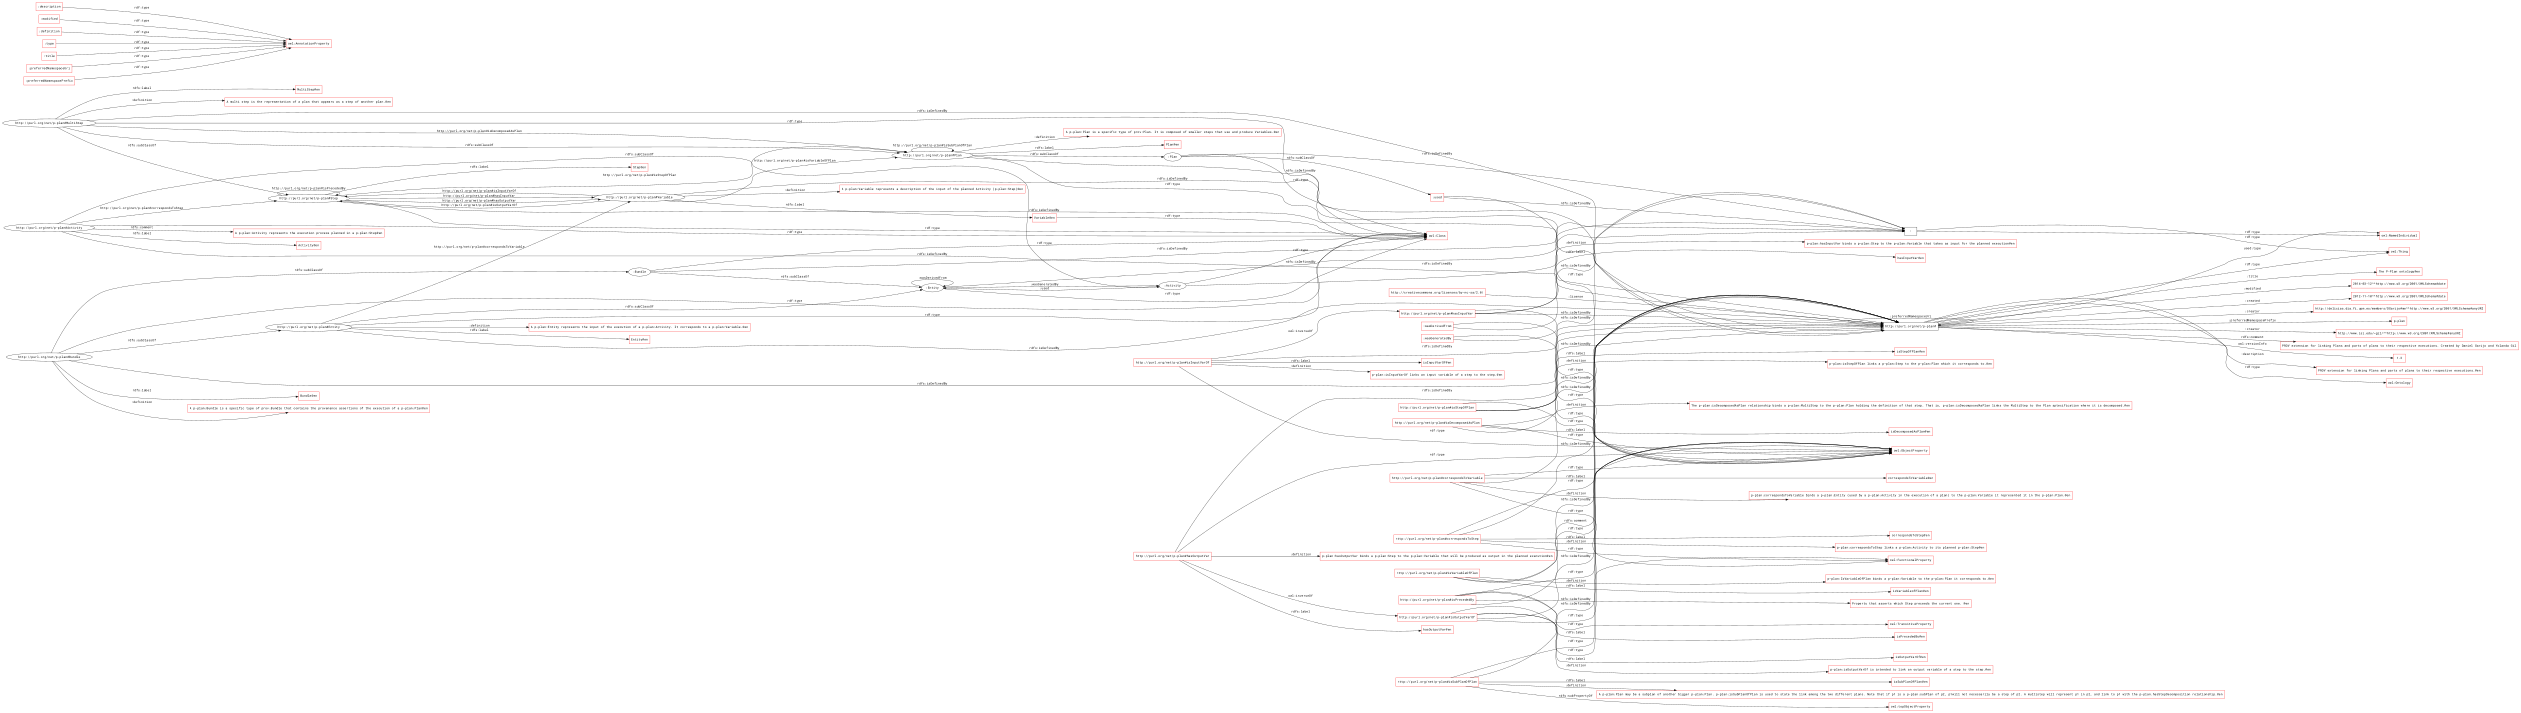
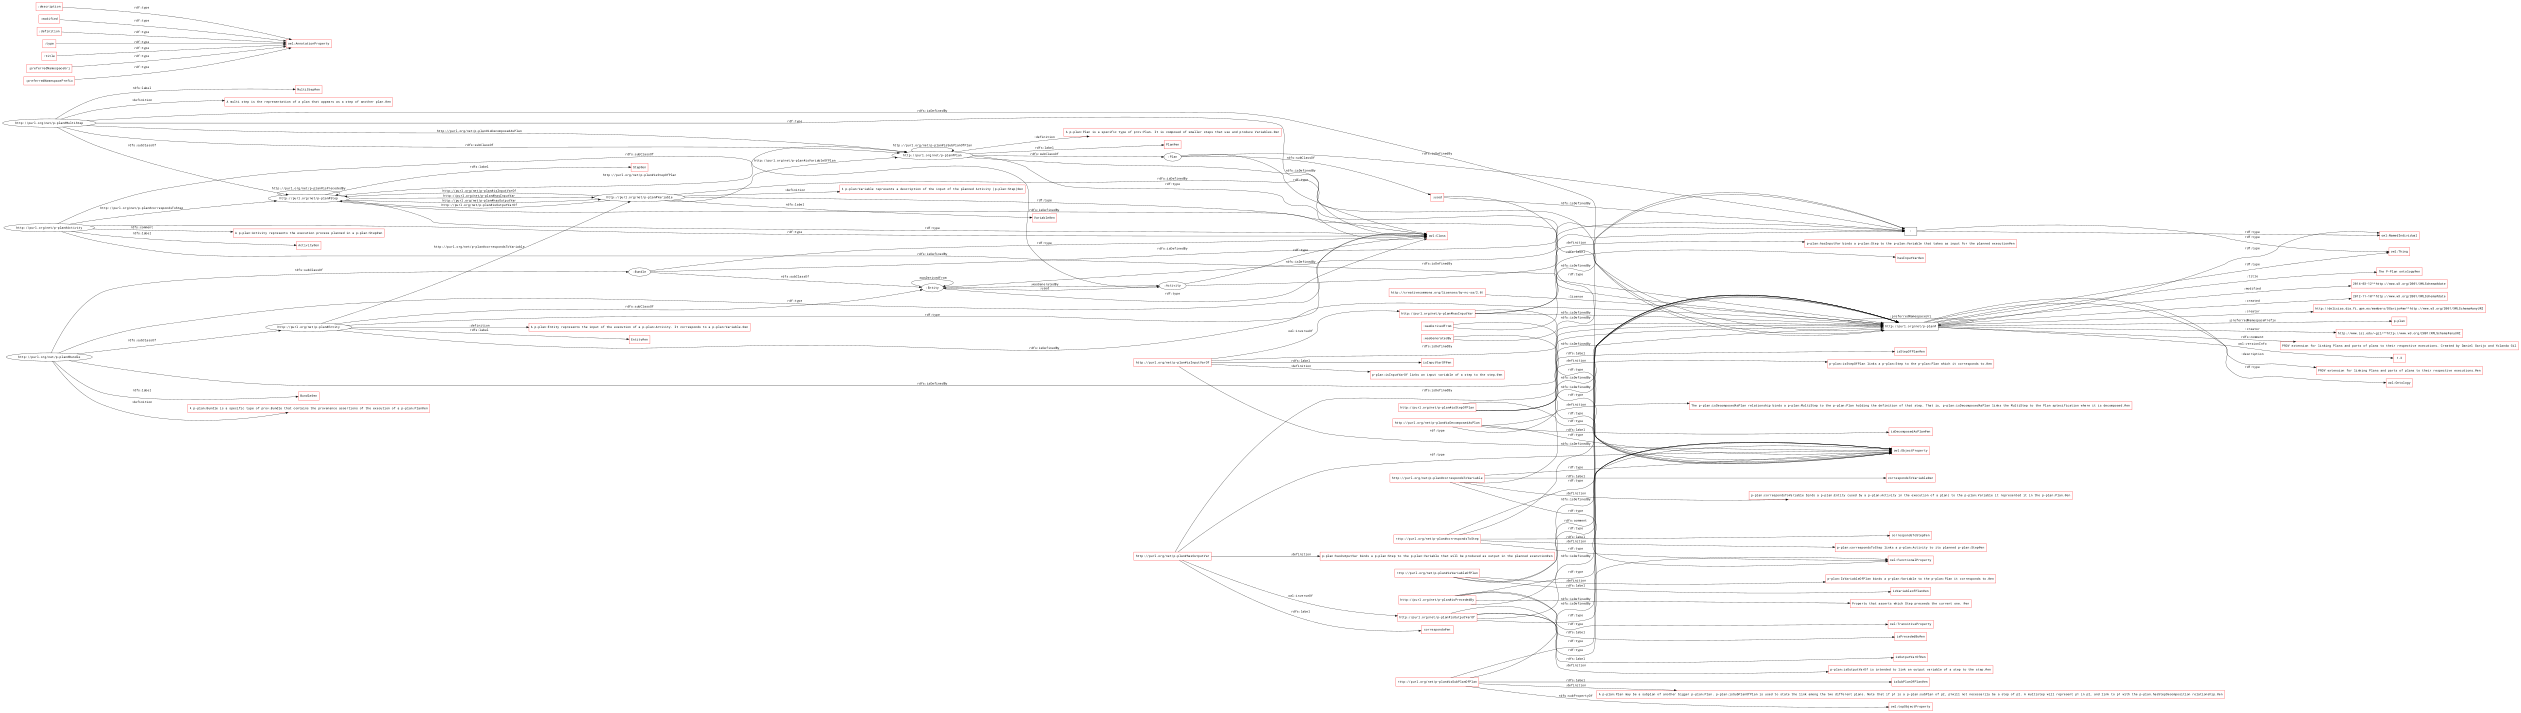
  digraph {
    fontname="Roboto Mono"
    rankdir=LR
    node [color=red fontname="Roboto Mono" shape=rectangle]
    edge [fontname="Roboto Mono"]
    "http://purl.org/net/p-plan#MultiStep" [color=black shape=ellipse]
    "http://purl.org/net/p-plan#Step" [color=black shape=ellipse]
    "http://purl.org/net/p-plan#Plan" [color=black shape=ellipse]
    "http://purl.org/net/p-plan#" [color=black]
    "MultiStep@en"
    "A multi step is the representation of a plan that appears as a step of another plan.@en"
    "owl:Class"
    "http://purl.org/net/p-plan#Variable" [color=black shape=ellipse]
    "Step@en"
    ":Plan" [color=black shape=ellipse]
    "Plan@en"
    "A p-plan:Plan is a specific type of prov:Plan. It is composed of smaller steps that use and produce Variables.@en"
    "The P-Plan ontology@en"
    "2014-03-12^^http://www.w3.org/2001/XMLSchema#date"
    "2012-11-10^^http://www.w3.org/2001/XMLSchema#date"
    "http://delicias.dia.fi.upm.es/members/DGarijo#me^^http://www.w3.org/2001/XMLSchema#anyURI"
    "p-plan"
    "http://www.isi.edu/~gil/^^http://www.w3.org/2001/XMLSchema#anyURI"
    "PROV extension for linking Plans and parts of plans to their respective executions. Created by Daniel Garijo and Yolanda Gil"
    1.3
    "PROV extension for linking Plans and parts of plans to their respective executions.@en"
    "owl:NamedIndividual"
    "owl:Ontology"
    "owl:Thing"
    "http://purl.org/net/p-plan#Activity" [color=black shape=ellipse]
    ":Activity" [color=black shape=ellipse]
    "Activity@en"
    "A p-plan:Activity represents the execution process planned in a p-plan:Step@en"
    ":Entity" [color=black shape=ellipse]
    ":" [color=black]
    "Variable@en"
    "A p-plan:Variable represents a description of the input of the planned Activity (p-plan:Step)@en"
    "http://purl.org/net/p-plan#Entity" [color=black shape=ellipse]
    "Entity@en"
    "A p-plan:Entity represents the input of the execution of a p-plan:Activity. It corresponds to a p-plan:Variable.@en"
    "http://purl.org/net/p-plan#Bundle" [color=black shape=ellipse]
    ":Bundle" [color=black shape=ellipse]
    "Bundle@en"
    "A p-plan:Bundle is a specific type of prov:Bundle that contains the provenance assertions of the execution of a p-plan:Plan@en"
    ":used"
    "http://creativecommons.org/licenses/by-nc-sa/2.0/"
    "http://purl.org/net/p-plan#isStepOfPlan"
    "isStepOfPlan@en"
    "p-plan:isStepOfPlan links a p-plan:Step to the p-plan:Plan which it corresponds to.@en"
    "owl:ObjectProperty"
    ":description"
    "owl:AnnotationProperty"
    "http://purl.org/net/p-plan#hasInputVar"
    "hasInputVar@en"
    "p-plan:hasInputVar binds a p-plan:Step to the p-plan:Variable that takes as input for the planned execution@en"
    "http://purl.org/net/p-plan#isDecomposedAsPlan"
    "isDecomposedAsPlan@en"
    "The p-plan:isDecomposedAsPlan relationship binds a p-plan:MultiStep to the p-plan:Plan holding the definition of that step. That is, p-plan:isDecomposedAsPlan links the MultiStep to the Plan sptecification where it is decomposed.@en"
    ":modified"
    "http://purl.org/net/p-plan#correspondsToVariable"
    "correspondsToVariable@en"
    "p-plan:correspondsToVariable binds a p-plan:Entity (used by a p-plan:Activity in the execution of a plan) to the p-plan:Variable it represented it in the p-plan:Plan.@en"
    "owl:FunctionalProperty"
    ":definition"
    n60 [label=":type"]
    ":wasDerivedFrom"
    "http://purl.org/net/p-plan#isVariableOfPlan"
    "isVariableofPlan@en"
    "p-plan:IsVariableOfPlan binds a p-plan:Variable to the p-plan:Plan it corresponds to.@en"
    "http://purl.org/net/p-plan#isOutputVarOf"
    "isOutputVarOf@en"
    "p-plan:isOutputVarOf is intended to link an output variable of a step to the step.@en"
    ":title"
    "http://purl.org/net/p-plan#isPrecededBy"
    "isPrecededBy@en"
    "Property that asserts which Step preceeds the current one. @en"
    "owl:TransitiveProperty"
    ":wasGeneratedBy"
    "http://purl.org/net/p-plan#isInputVarOf"
    "isInputVarOf@en"
    "p-plan:isInputVarOf links an input variable of a step to the step.@en"
    ":preferredNamespaceUri"
    "http://purl.org/net/p-plan#hasOutputVar"
-   "hasOutputVar@en"
+   "hasOutputVar@en" [label="corresponds@en"]
    "p-plan:hasOutputVar binds a p-plan:Step to the p-plan:Variable that will be produced as output in the planned execution@en"
    "http://purl.org/net/p-plan#correspondsToStep"
    "correspondsToStep@en"
    "p-plan:correspondsToStep links a p-plan:Activity to its planned p-plan:Step@en"
    ":preferredNamespacePrefix"
    "http://purl.org/net/p-plan#isSubPlanOfPlan"
    "isSubPlanOfPlan@en"
    "A p-plan:Plan may be a subplan of another bigger p-plan:Plan. p-plan:isSubPlanOfPlan is used to state the link among the two different plans. Note that if p1 is a p-plan:subPlan of p2, p1will not necessarily be a step of p2. A multistep will represent p1 in p2, and link to p1 with the p-plan.hasStepDecomposition relationship.@en"
    "owl:topObjectProperty"
    "http://purl.org/net/p-plan#MultiStep" -> "http://purl.org/net/p-plan#Step" [label="rdfs:subClassOf"]
    "http://purl.org/net/p-plan#MultiStep" -> "http://purl.org/net/p-plan#Plan" [label="rdfs:subClassOf"]
    "http://purl.org/net/p-plan#MultiStep" -> "http://purl.org/net/p-plan#Plan" [label="http://purl.org/net/p-plan#isDecomposedAsPlan"]
    "http://purl.org/net/p-plan#MultiStep" -> "http://purl.org/net/p-plan#" [label="rdfs:isDefinedBy"]
    "http://purl.org/net/p-plan#MultiStep" -> "MultiStep@en" [label="rdfs:label"]
    "http://purl.org/net/p-plan#MultiStep" -> "A multi step is the representation of a plan that appears as a step of another plan.@en" [label=":definition"]
    "http://purl.org/net/p-plan#MultiStep" -> "owl:Class" [label="rdf:type"]
    "http://purl.org/net/p-plan#Step" -> "http://purl.org/net/p-plan#Step" [label="http://purl.org/net/p-plan#isPrecededBy"]
    "http://purl.org/net/p-plan#Step" -> "http://purl.org/net/p-plan#Plan" [label="http://purl.org/net/p-plan#isStepOfPlan"]
    "http://purl.org/net/p-plan#Step" -> "http://purl.org/net/p-plan#" [label="rdfs:isDefinedBy"]
    "http://purl.org/net/p-plan#Step" -> "owl:Class" [label="rdf:type"]
    "http://purl.org/net/p-plan#Step" -> "http://purl.org/net/p-plan#Variable" [label="http://purl.org/net/p-plan#hasInputVar"]
    "http://purl.org/net/p-plan#Step" -> "http://purl.org/net/p-plan#Variable" [label="http://purl.org/net/p-plan#hasOutputVar"]
    "http://purl.org/net/p-plan#Step" -> "Step@en" [label="rdfs:label"]
    "http://purl.org/net/p-plan#Plan" -> "http://purl.org/net/p-plan#Plan" [label="http://purl.org/net/p-plan#isSubPlanOfPlan"]
    "http://purl.org/net/p-plan#Plan" -> "http://purl.org/net/p-plan#" [label="rdfs:isDefinedBy"]
    "http://purl.org/net/p-plan#Plan" -> "owl:Class" [label="rdf:type"]
    "http://purl.org/net/p-plan#Plan" -> ":Plan" [label="rdfs:subClassOf"]
    "http://purl.org/net/p-plan#Plan" -> "Plan@en" [label="rdfs:label"]
    "http://purl.org/net/p-plan#Plan" -> "A p-plan:Plan is a specific type of prov:Plan. It is composed of smaller steps that use and produce Variables.@en" [label=":definition"]
    "http://purl.org/net/p-plan#" -> "http://purl.org/net/p-plan#" [label=":preferredNamespaceUri"]
    "http://purl.org/net/p-plan#" -> "The P-Plan ontology@en" [label=":title"]
    "http://purl.org/net/p-plan#" -> "2014-03-12^^http://www.w3.org/2001/XMLSchema#date" [label=":modified"]
    "http://purl.org/net/p-plan#" -> "2012-11-10^^http://www.w3.org/2001/XMLSchema#date" [label=":created"]
    "http://purl.org/net/p-plan#" -> "http://delicias.dia.fi.upm.es/members/DGarijo#me^^http://www.w3.org/2001/XMLSchema#anyURI" [label=":creator"]
    "http://purl.org/net/p-plan#" -> "p-plan" [label=":preferredNamespacePrefix"]
    "http://purl.org/net/p-plan#" -> "http://www.isi.edu/~gil/^^http://www.w3.org/2001/XMLSchema#anyURI" [label=":creator"]
    "http://purl.org/net/p-plan#" -> "PROV extension for linking Plans and parts of plans to their respective executions. Created by Daniel Garijo and Yolanda Gil" [label="rdfs:comment"]
    "http://purl.org/net/p-plan#" -> 1.3 [label="owl:versionInfo"]
    "http://purl.org/net/p-plan#" -> "PROV extension for linking Plans and parts of plans to their respective executions.@en" [label=":description"]
-   "http://purl.org/net/p-plan#" -> "owl:NamedIndividual" [label="used:type"]
+   "http://purl.org/net/p-plan#" -> "owl:NamedIndividual" [label="rdf:type"]
    "http://purl.org/net/p-plan#" -> "owl:Ontology" [label="rdf:type"]
    "http://purl.org/net/p-plan#" -> "owl:Thing" [label="rdf:type"]
    "http://purl.org/net/p-plan#Variable" -> "http://purl.org/net/p-plan#Step" [label="http://purl.org/net/p-plan#isOutputVarOf"]
    "http://purl.org/net/p-plan#Variable" -> "http://purl.org/net/p-plan#Step" [label="http://purl.org/net/p-plan#isInputVarOf"]
    "http://purl.org/net/p-plan#Variable" -> "http://purl.org/net/p-plan#Plan" [label="http://purl.org/net/p-plan#isVariableOfPlan"]
    "http://purl.org/net/p-plan#Variable" -> "http://purl.org/net/p-plan#" [label="rdfs:isDefinedBy"]
-   "Variable@en" -> "owl:Class" [label="rdf:type"]
+   "http://purl.org/net/p-plan#Variable" -> "owl:Class" [label="rdf:type"]
    "http://purl.org/net/p-plan#Variable" -> "Variable@en" [label="rdfs:label"]
    "http://purl.org/net/p-plan#Variable" -> "A p-plan:Variable represents a description of the input of the planned Activity (p-plan:Step)@en" [label=":definition"]
    ":Plan" -> "owl:Class" [label="rdf:type"]
    ":Plan" -> ":" [label="rdfs:isDefinedBy"]
    ":Plan" -> ":used" [label="rdfs:subClassOf"]
    "http://purl.org/net/p-plan#Activity" -> "http://purl.org/net/p-plan#Step" [label="http://purl.org/net/p-plan#correspondsToStep"]
    "http://purl.org/net/p-plan#Activity" -> "http://purl.org/net/p-plan#" [label="rdfs:isDefinedBy"]
    "http://purl.org/net/p-plan#Activity" -> "owl:Class" [label="rdf:type"]
    "http://purl.org/net/p-plan#Activity" -> ":Activity" [label="rdfs:subClassOf"]
    "http://purl.org/net/p-plan#Activity" -> "Activity@en" [label="rdfs:label"]
    "http://purl.org/net/p-plan#Activity" -> "A p-plan:Activity represents the execution process planned in a p-plan:Step@en" [label="rdfs:comment"]
    ":Activity" -> "owl:Class" [label="rdf:type"]
    ":Activity" -> ":Entity" [label=":used"]
    ":Activity" -> ":" [label="rdfs:isDefinedBy"]
    ":Entity" -> "owl:Class" [label="rdf:type"]
    ":Entity" -> ":Activity" [label=":wasGeneratedBy"]
    ":Entity" -> ":Entity" [label=":wasDerivedFrom"]
    ":Entity" -> ":" [label="rdfs:isDefinedBy"]
    ":" -> "owl:NamedIndividual" [label="rdf:type"]
    ":" -> "owl:Thing" [label="rdf:type"]
    "http://purl.org/net/p-plan#Entity" -> "http://purl.org/net/p-plan#" [label="rdfs:isDefinedBy"]
    "http://purl.org/net/p-plan#Entity" -> "owl:Class" [label="rdf:type"]
    "http://purl.org/net/p-plan#Entity" -> "http://purl.org/net/p-plan#Variable" [label="http://purl.org/net/p-plan#correspondsToVariable"]
    "http://purl.org/net/p-plan#Entity" -> ":Entity" [label="rdfs:subClassOf"]
    "http://purl.org/net/p-plan#Entity" -> "Entity@en" [label="rdfs:label"]
    "http://purl.org/net/p-plan#Entity" -> "A p-plan:Entity represents the input of the execution of a p-plan:Activity. It corresponds to a p-plan:Variable.@en" [label=":definition"]
    "http://purl.org/net/p-plan#Bundle" -> "http://purl.org/net/p-plan#" [label="rdfs:isDefinedBy"]
    "http://purl.org/net/p-plan#Bundle" -> "owl:Class" [label="rdf:type"]
    "http://purl.org/net/p-plan#Bundle" -> "http://purl.org/net/p-plan#Entity" [label="rdfs:subClassOf"]
    "http://purl.org/net/p-plan#Bundle" -> ":Bundle" [label="rdfs:subClassOf"]
    "http://purl.org/net/p-plan#Bundle" -> "Bundle@en" [label="rdfs:label"]
    "http://purl.org/net/p-plan#Bundle" -> "A p-plan:Bundle is a specific type of prov:Bundle that contains the provenance assertions of the execution of a p-plan:Plan@en" [label=":definition"]
    ":Bundle" -> "owl:Class" [label="rdf:type"]
    ":Bundle" -> ":Entity" [label="rdfs:subClassOf"]
    ":Bundle" -> ":" [label="rdfs:isDefinedBy"]
    ":used" -> ":" [label="rdfs:isDefinedBy"]
    ":used" -> "owl:ObjectProperty" [label="rdf:type"]
    "http://creativecommons.org/licenses/by-nc-sa/2.0/" -> "http://purl.org/net/p-plan#" [label=":license"]
    "http://purl.org/net/p-plan#isStepOfPlan" -> "http://purl.org/net/p-plan#" [label="rdfs:isDefinedBy"]
    "http://purl.org/net/p-plan#isStepOfPlan" -> "isStepOfPlan@en" [label="rdfs:label"]
    "http://purl.org/net/p-plan#isStepOfPlan" -> "p-plan:isStepOfPlan links a p-plan:Step to the p-plan:Plan which it corresponds to.@en" [label=":definition"]
    "http://purl.org/net/p-plan#isStepOfPlan" -> "owl:ObjectProperty" [label="rdf:type"]
    ":description" -> "owl:AnnotationProperty" [label="rdf:type"]
    "http://purl.org/net/p-plan#hasInputVar" -> "http://purl.org/net/p-plan#" [label="rdfs:isDefinedBy"]
    "http://purl.org/net/p-plan#hasInputVar" -> "owl:ObjectProperty" [label="rdf:type"]
    "http://purl.org/net/p-plan#hasInputVar" -> "hasInputVar@en" [label="rdfs:label"]
    "http://purl.org/net/p-plan#hasInputVar" -> "p-plan:hasInputVar binds a p-plan:Step to the p-plan:Variable that takes as input for the planned execution@en" [label=":definition"]
    "http://purl.org/net/p-plan#isDecomposedAsPlan" -> "http://purl.org/net/p-plan#" [label="rdfs:isDefinedBy"]
    "http://purl.org/net/p-plan#isDecomposedAsPlan" -> "owl:ObjectProperty" [label="rdf:type"]
    "http://purl.org/net/p-plan#isDecomposedAsPlan" -> "isDecomposedAsPlan@en" [label="rdfs:label"]
    "http://purl.org/net/p-plan#isDecomposedAsPlan" -> "The p-plan:isDecomposedAsPlan relationship binds a p-plan:MultiStep to the p-plan:Plan holding the definition of that step. That is, p-plan:isDecomposedAsPlan links the MultiStep to the Plan sptecification where it is decomposed.@en" [label=":definition"]
    ":modified" -> "owl:AnnotationProperty" [label="rdf:type"]
    "http://purl.org/net/p-plan#correspondsToVariable" -> "http://purl.org/net/p-plan#" [label="rdfs:isDefinedBy"]
    "http://purl.org/net/p-plan#correspondsToVariable" -> "owl:ObjectProperty" [label="rdf:type"]
    "http://purl.org/net/p-plan#correspondsToVariable" -> "correspondsToVariable@en" [label="rdfs:label"]
    "http://purl.org/net/p-plan#correspondsToVariable" -> "p-plan:correspondsToVariable binds a p-plan:Entity (used by a p-plan:Activity in the execution of a plan) to the p-plan:Variable it represented it in the p-plan:Plan.@en" [label=":definition"]
    "http://purl.org/net/p-plan#correspondsToVariable" -> "owl:FunctionalProperty" [label="rdf:type"]
    ":definition" -> "owl:AnnotationProperty" [label="rdf:type"]
    n60 -> "owl:AnnotationProperty" [label="rdf:type"]
    ":wasDerivedFrom" -> ":" [label="rdfs:isDefinedBy"]
    ":wasDerivedFrom" -> "owl:ObjectProperty" [label="rdf:type"]
    "http://purl.org/net/p-plan#isVariableOfPlan" -> "http://purl.org/net/p-plan#" [label="rdfs:isDefinedBy"]
    "http://purl.org/net/p-plan#isVariableOfPlan" -> "owl:ObjectProperty" [label="rdf:type"]
    "http://purl.org/net/p-plan#isVariableOfPlan" -> "isVariableofPlan@en" [label="rdfs:label"]
    "http://purl.org/net/p-plan#isVariableOfPlan" -> "p-plan:IsVariableOfPlan binds a p-plan:Variable to the p-plan:Plan it corresponds to.@en" [label=":definition"]
    "http://purl.org/net/p-plan#isOutputVarOf" -> "http://purl.org/net/p-plan#" [label="rdfs:isDefinedBy"]
    "http://purl.org/net/p-plan#isOutputVarOf" -> "owl:ObjectProperty" [label="rdf:type"]
    "http://purl.org/net/p-plan#isOutputVarOf" -> "owl:FunctionalProperty" [label="rdf:type"]
    "http://purl.org/net/p-plan#isOutputVarOf" -> "isOutputVarOf@en" [label="rdfs:label"]
    "http://purl.org/net/p-plan#isOutputVarOf" -> "p-plan:isOutputVarOf is intended to link an output variable of a step to the step.@en" [label=":definition"]
    ":title" -> "owl:AnnotationProperty" [label="rdf:type"]
    "http://purl.org/net/p-plan#isPrecededBy" -> "http://purl.org/net/p-plan#" [label="rdfs:comment"]
    "http://purl.org/net/p-plan#isPrecededBy" -> "owl:ObjectProperty" [label="rdf:type"]
    "http://purl.org/net/p-plan#isPrecededBy" -> "isPrecededBy@en" [label="rdfs:label"]
    "http://purl.org/net/p-plan#isPrecededBy" -> "Property that asserts which Step preceeds the current one. @en" [label="rdfs:isDefinedBy"]
    "http://purl.org/net/p-plan#isPrecededBy" -> "owl:TransitiveProperty" [label="rdf:type"]
    ":wasGeneratedBy" -> ":" [label="rdfs:isDefinedBy"]
    ":wasGeneratedBy" -> "owl:ObjectProperty" [label="rdf:type"]
    "http://purl.org/net/p-plan#isInputVarOf" -> "http://purl.org/net/p-plan#" [label="rdfs:isDefinedBy"]
    "http://purl.org/net/p-plan#isInputVarOf" -> "owl:ObjectProperty" [label="rdf:type"]
    "http://purl.org/net/p-plan#isInputVarOf" -> "http://purl.org/net/p-plan#hasInputVar" [label="owl:inverseOf"]
    "http://purl.org/net/p-plan#isInputVarOf" -> "isInputVarOf@en" [label="rdfs:label"]
    "http://purl.org/net/p-plan#isInputVarOf" -> "p-plan:isInputVarOf links an input variable of a step to the step.@en" [label=":definition"]
    ":preferredNamespaceUri" -> "owl:AnnotationProperty" [label="rdf:type"]
    "http://purl.org/net/p-plan#hasOutputVar" -> "http://purl.org/net/p-plan#" [label="rdfs:isDefinedBy"]
    "http://purl.org/net/p-plan#hasOutputVar" -> "owl:ObjectProperty" [label="rdf:type"]
    "http://purl.org/net/p-plan#hasOutputVar" -> "http://purl.org/net/p-plan#isOutputVarOf" [label="owl:inverseOf"]
    "http://purl.org/net/p-plan#hasOutputVar" -> "hasOutputVar@en" [label="rdfs:label"]
    "http://purl.org/net/p-plan#hasOutputVar" -> "p-plan:hasOutputVar binds a p-plan:Step to the p-plan:Variable that will be produced as output in the planned execution@en" [label=":definition"]
    "http://purl.org/net/p-plan#correspondsToStep" -> "http://purl.org/net/p-plan#" [label="rdfs:isDefinedBy"]
    "http://purl.org/net/p-plan#correspondsToStep" -> "owl:ObjectProperty" [label="rdf:type"]
    "http://purl.org/net/p-plan#correspondsToStep" -> "owl:FunctionalProperty" [label="rdf:type"]
    "http://purl.org/net/p-plan#correspondsToStep" -> "correspondsToStep@en" [label="rdfs:label"]
    "http://purl.org/net/p-plan#correspondsToStep" -> "p-plan:correspondsToStep links a p-plan:Activity to its planned p-plan:Step@en" [label=":definition"]
    ":preferredNamespacePrefix" -> "owl:AnnotationProperty" [label="rdf:type"]
    "http://purl.org/net/p-plan#isSubPlanOfPlan" -> "http://purl.org/net/p-plan#" [label="rdfs:isDefinedBy"]
    "http://purl.org/net/p-plan#isSubPlanOfPlan" -> "owl:ObjectProperty" [label="rdf:type"]
    "http://purl.org/net/p-plan#isSubPlanOfPlan" -> "isSubPlanOfPlan@en" [label="rdfs:label"]
    "http://purl.org/net/p-plan#isSubPlanOfPlan" -> "A p-plan:Plan may be a subplan of another bigger p-plan:Plan. p-plan:isSubPlanOfPlan is used to state the link among the two different plans. Note that if p1 is a p-plan:subPlan of p2, p1will not necessarily be a step of p2. A multistep will represent p1 in p2, and link to p1 with the p-plan.hasStepDecomposition relationship.@en" [label=":definition"]
    "http://purl.org/net/p-plan#isSubPlanOfPlan" -> "owl:topObjectProperty" [label="rdfs:subPropertyOf"]
  }
